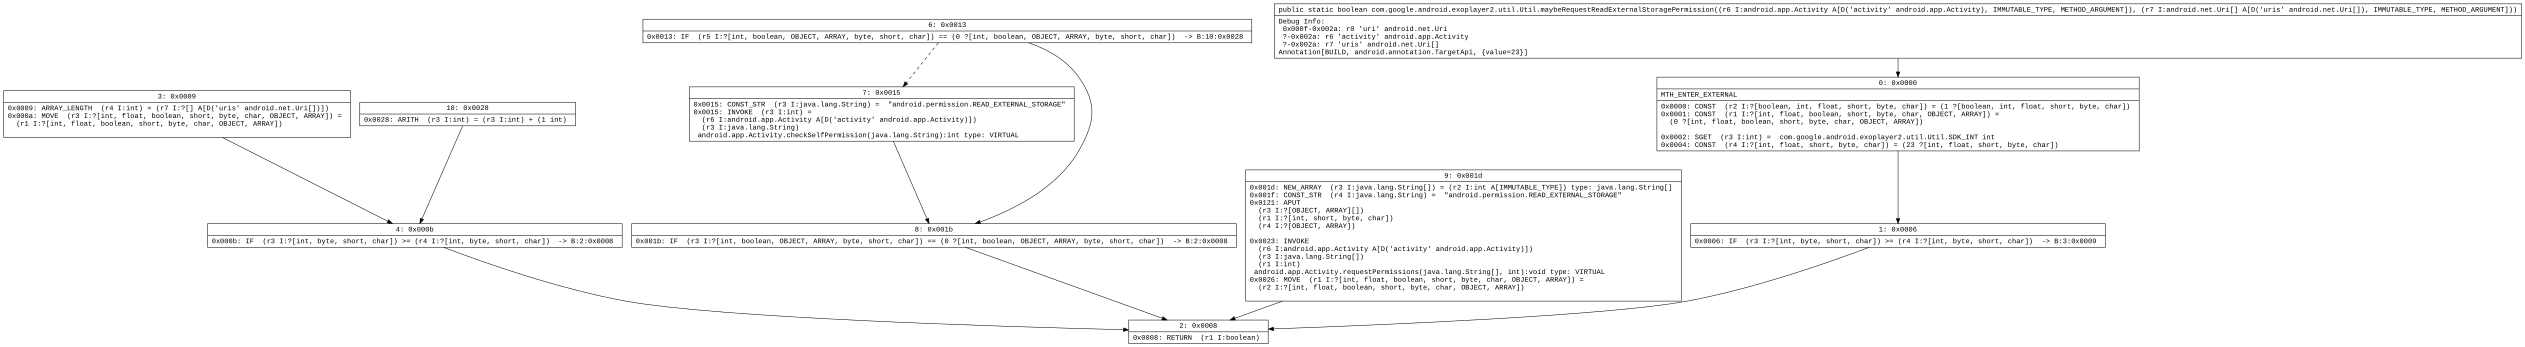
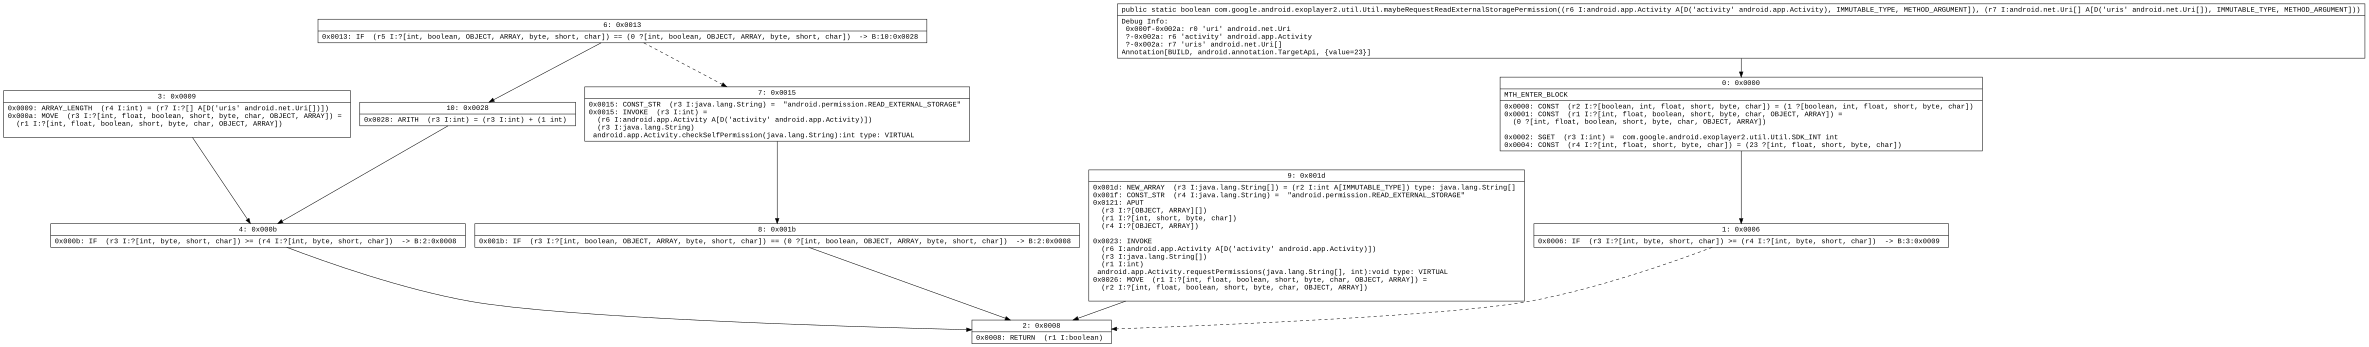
  digraph {
    fontname="Liberation Mono"
    node [fontname="Liberation Mono" shape=record]
    edge [fontname="Liberation Mono"]
-   n1 [label="{0\:\ 0x0000|MTH_ENTER_EXTERNAL\l|0x0000: CONST  (r2 I:?[boolean, int, float, short, byte, char]) = (1 ?[boolean, int, float, short, byte, char]) \l0x0001: CONST  (r1 I:?[int, float, boolean, short, byte, char, OBJECT, ARRAY]) = \l  (0 ?[int, float, boolean, short, byte, char, OBJECT, ARRAY])\l \l0x0002: SGET  (r3 I:int) =  com.google.android.exoplayer2.util.Util.SDK_INT int \l0x0004: CONST  (r4 I:?[int, float, short, byte, char]) = (23 ?[int, float, short, byte, char]) \l}"]
+   n1 [label="{0\:\ 0x0000|MTH_ENTER_BLOCK\l|0x0000: CONST  (r2 I:?[boolean, int, float, short, byte, char]) = (1 ?[boolean, int, float, short, byte, char]) \l0x0001: CONST  (r1 I:?[int, float, boolean, short, byte, char, OBJECT, ARRAY]) = \l  (0 ?[int, float, boolean, short, byte, char, OBJECT, ARRAY])\l \l0x0002: SGET  (r3 I:int) =  com.google.android.exoplayer2.util.Util.SDK_INT int \l0x0004: CONST  (r4 I:?[int, float, short, byte, char]) = (23 ?[int, float, short, byte, char]) \l}"]
    n2 [label="{1\:\ 0x0006|0x0006: IF  (r3 I:?[int, byte, short, char]) \>= (r4 I:?[int, byte, short, char])  \-\> B:3:0x0009 \l}"]
    n3 [label="{2\:\ 0x0008|0x0008: RETURN  (r1 I:boolean) \l}"]
    n4 [label="{3\:\ 0x0009|0x0009: ARRAY_LENGTH  (r4 I:int) = (r7 I:?[] A[D('uris' android.net.Uri[])]) \l0x000a: MOVE  (r3 I:?[int, float, boolean, short, byte, char, OBJECT, ARRAY]) = \l  (r1 I:?[int, float, boolean, short, byte, char, OBJECT, ARRAY])\l \l}"]
    n5 [label="{4\:\ 0x000b|0x000b: IF  (r3 I:?[int, byte, short, char]) \>= (r4 I:?[int, byte, short, char])  \-\> B:2:0x0008 \l}"]
    n6 [label="{6\:\ 0x0013|0x0013: IF  (r5 I:?[int, boolean, OBJECT, ARRAY, byte, short, char]) == (0 ?[int, boolean, OBJECT, ARRAY, byte, short, char])  \-\> B:10:0x0028 \l}"]
    n7 [label="{7\:\ 0x0015|0x0015: CONST_STR  (r3 I:java.lang.String) =  \"android.permission.READ_EXTERNAL_STORAGE\" \l0x0015: INVOKE  (r3 I:int) = \l  (r6 I:android.app.Activity A[D('activity' android.app.Activity)])\l  (r3 I:java.lang.String)\l android.app.Activity.checkSelfPermission(java.lang.String):int type: VIRTUAL \l}"]
    n8 [label="{10\:\ 0x0028|0x0028: ARITH  (r3 I:int) = (r3 I:int) + (1 int) \l}"]
    n9 [label="{8\:\ 0x001b|0x001b: IF  (r3 I:?[int, boolean, OBJECT, ARRAY, byte, short, char]) == (0 ?[int, boolean, OBJECT, ARRAY, byte, short, char])  \-\> B:2:0x0008 \l}"]
    n10 [label="{9\:\ 0x001d|0x001d: NEW_ARRAY  (r3 I:java.lang.String[]) = (r2 I:int A[IMMUTABLE_TYPE]) type: java.lang.String[] \l0x001f: CONST_STR  (r4 I:java.lang.String) =  \"android.permission.READ_EXTERNAL_STORAGE\" \l0x0121: APUT  \l  (r3 I:?[OBJECT, ARRAY][])\l  (r1 I:?[int, short, byte, char])\l  (r4 I:?[OBJECT, ARRAY])\l \l0x0023: INVOKE  \l  (r6 I:android.app.Activity A[D('activity' android.app.Activity)])\l  (r3 I:java.lang.String[])\l  (r1 I:int)\l android.app.Activity.requestPermissions(java.lang.String[], int):void type: VIRTUAL \l0x0026: MOVE  (r1 I:?[int, float, boolean, short, byte, char, OBJECT, ARRAY]) = \l  (r2 I:?[int, float, boolean, short, byte, char, OBJECT, ARRAY])\l \l}"]
    n11 [label="{public static boolean com.google.android.exoplayer2.util.Util.maybeRequestReadExternalStoragePermission((r6 I:android.app.Activity A[D('activity' android.app.Activity), IMMUTABLE_TYPE, METHOD_ARGUMENT]), (r7 I:android.net.Uri[] A[D('uris' android.net.Uri[]), IMMUTABLE_TYPE, METHOD_ARGUMENT]))  | Debug Info:\l  0x000f\-0x002a: r0 'uri' android.net.Uri\l  ?\-0x002a: r6 'activity' android.app.Activity\l  ?\-0x002a: r7 'uris' android.net.Uri[]\lAnnotation[BUILD, android.annotation.TargetApi, \{value=23\}]\l}"]
    n1 -> n2
-   n2 -> n3 [style=solid]
+   n2 -> n3 [style=dashed]
    n4 -> n5
    n5 -> n3
    n6 -> n7 [style=dashed]
-   n6 -> n9
+   n6 -> n8
    n7 -> n9
    n8 -> n5
    n9 -> n3
    n10 -> n3
    n11 -> n1
  }
